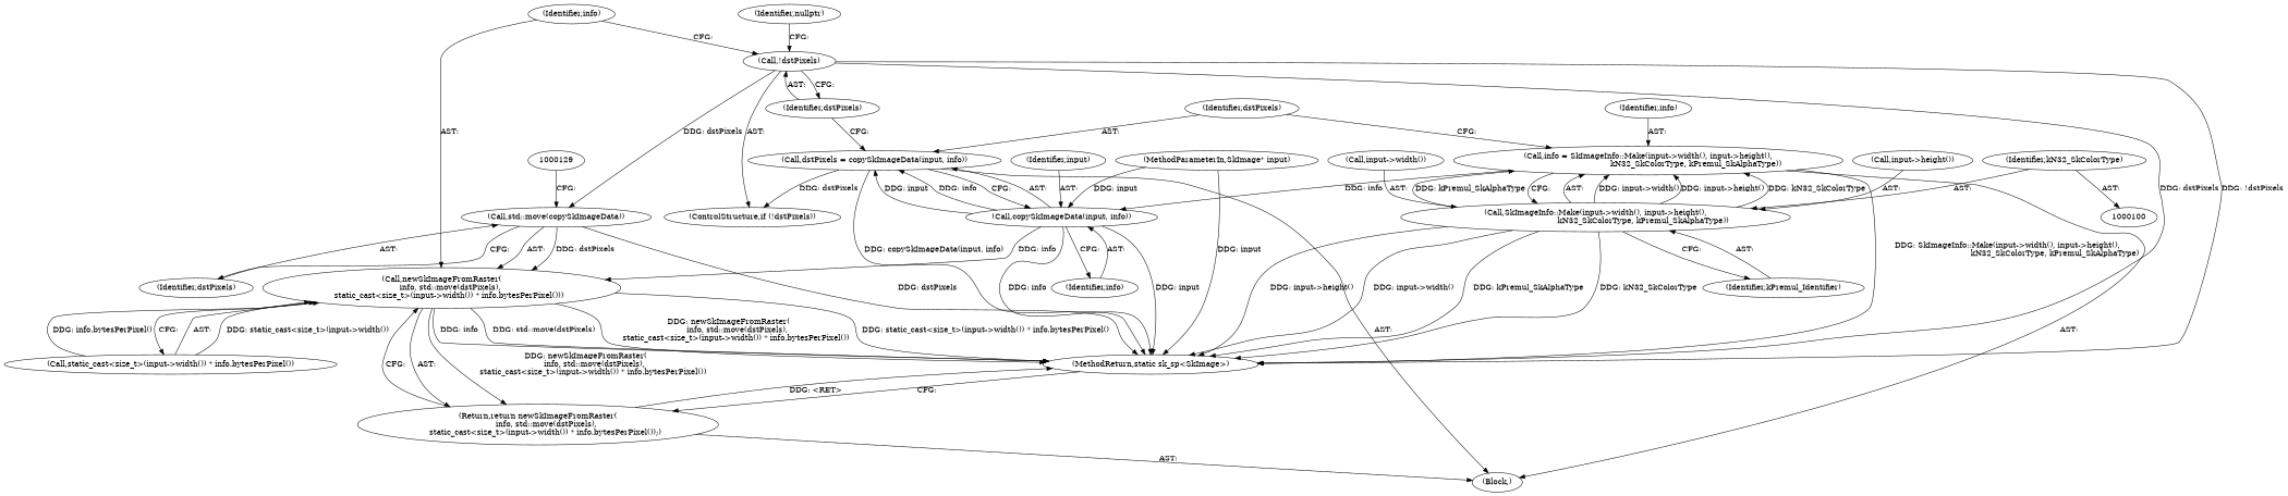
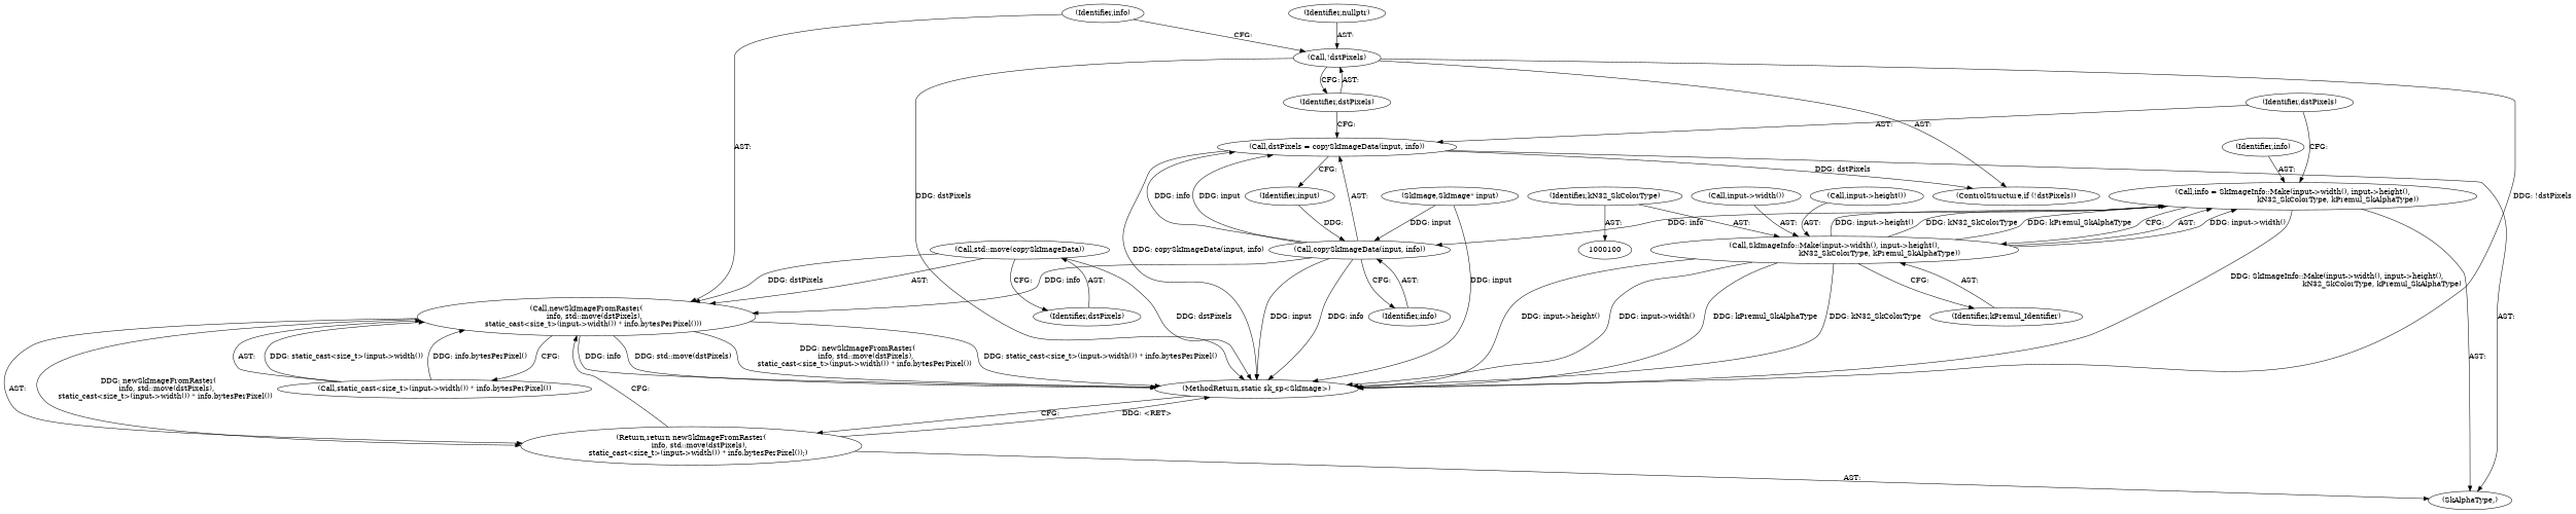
  digraph {
    n1 [label="(Call,std::move(copySkImageData))"]
    n2 [label="(Call,newSkImageFromRaster(\n       info, std::move(dstPixels),\n      static_cast<size_t>(input->width()) * info.bytesPerPixel()))"]
    n3 [label="(MethodReturn,static sk_sp<SkImage>)"]
    n4 [label="(Identifier,dstPixels)"]
    n5 [label="(Return,return newSkImageFromRaster(\n       info, std::move(dstPixels),\n      static_cast<size_t>(input->width()) * info.bytesPerPixel());)"]
    n6 [label="(Call,static_cast<size_t>(input->width()) * info.bytesPerPixel())"]
    n7 [label="(Call,!dstPixels)"]
    n8 [label="(ControlStructure,if (!dstPixels))"]
    n9 [label="(Identifier,dstPixels)"]
    n10 [label="(Call,dstPixels = copySkImageData(input, info))"]
    n11 [label="(Call,copySkImageData(input, info))"]
-   n12 [label="(Block,)"]
+   n12 [label="(SkAlphaType,)"]
    n13 [label="(Identifier,info)"]
-   n14 [label="(MethodParameterIn,SkImage* input)"]
+   n14 [label="(SkImage,SkImage* input)"]
    n15 [label="(Call,info = SkImageInfo::Make(input->width(), input->height(),\n                                       kN32_SkColorType, kPremul_SkAlphaType))"]
    n16 [label="(Call,SkImageInfo::Make(input->width(), input->height(),\n                                       kN32_SkColorType, kPremul_SkAlphaType))"]
    n17 [label="(Identifier,kPremul_Identifier)"]
    n18 [label="(Identifier,dstPixels)"]
    n19 [label="(Call,input->width())"]
    n20 [label="(Identifier,input)"]
    n21 [label="(Identifier,info)"]
    n22 [label="(Call,input->height())"]
    n23 [label="(Identifier,nullptr)"]
    n24 [label="(Identifier,info)"]
    n25 [label="(Identifier,kN32_SkColorType)"]
    1000100
-   1000129
    n1 -> n2 [label="AST: "]
    n1 -> n2 [label="DDG: dstPixels"]
    n1 -> n3 [label="DDG: dstPixels"]
    n1 -> n4 [label="CFG: "]
    n2 -> n3 [label="DDG: std::move(dstPixels)"]
    n2 -> n3 [label="DDG: newSkImageFromRaster(\n       info, std::move(dstPixels),\n      static_cast<size_t>(input->width()) * info.bytesPerPixel())"]
    n2 -> n3 [label="DDG: static_cast<size_t>(input->width()) * info.bytesPerPixel()"]
    n2 -> n3 [label="DDG: info"]
    n2 -> n5 [label="AST: "]
    n2 -> n5 [label="DDG: newSkImageFromRaster(\n       info, std::move(dstPixels),\n      static_cast<size_t>(input->width()) * info.bytesPerPixel())"]
    n2 -> n6 [label="CFG: "]
    n3 -> n5 [label="CFG: "]
    n4 -> n1 [label="AST: "]
    n5 -> n2 [label="CFG: "]
    n5 -> n3 [label="DDG: <RET>"]
    n5 -> n12 [label="AST: "]
    n6 -> n2 [label="AST: "]
    n6 -> n2 [label="DDG: static_cast<size_t>(input->width())"]
    n6 -> n2 [label="DDG: info.bytesPerPixel()"]
-   n7 -> n1 [label="DDG: dstPixels"]
    n7 -> n3 [label="DDG: !dstPixels"]
    n7 -> n3 [label="DDG: dstPixels"]
    n7 -> n8 [label="AST: "]
    n7 -> n9 [label="CFG: "]
    n9 -> n7 [label="AST: "]
    n9 -> n10 [label="CFG: "]
    n10 -> n3 [label="DDG: copySkImageData(input, info)"]
    n10 -> n8 [label="DDG: dstPixels"]
-   n10 -> n11 [label="CFG: "]
+   n10 -> n20 [label="CFG: "]
    n10 -> n12 [label="AST: "]
    n11 -> n2 [label="DDG: info"]
    n11 -> n3 [label="DDG: input"]
    n11 -> n3 [label="DDG: info"]
    n11 -> n10 [label="AST: "]
    n11 -> n10 [label="DDG: input"]
    n11 -> n10 [label="DDG: info"]
    n11 -> n13 [label="CFG: "]
    n13 -> n11 [label="AST: "]
    n14 -> n3 [label="DDG: input"]
    n14 -> n11 [label="DDG: input"]
    n15 -> n3 [label="DDG: SkImageInfo::Make(input->width(), input->height(),\n                                       kN32_SkColorType, kPremul_SkAlphaType)"]
    n15 -> n11 [label="DDG: info"]
    n15 -> n12 [label="AST: "]
    n15 -> n16 [label="CFG: "]
    n16 -> n3 [label="DDG: input->height()"]
    n16 -> n3 [label="DDG: input->width()"]
    n16 -> n3 [label="DDG: kPremul_SkAlphaType"]
    n16 -> n3 [label="DDG: kN32_SkColorType"]
    n16 -> n15 [label="AST: "]
    n16 -> n15 [label="DDG: input->width()"]
    n16 -> n15 [label="DDG: input->height()"]
    n16 -> n15 [label="DDG: kN32_SkColorType"]
    n16 -> n15 [label="DDG: kPremul_SkAlphaType"]
    n16 -> n17 [label="CFG: "]
    n17 -> n16 [label="AST: "]
    n18 -> n10 [label="AST: "]
    n18 -> n15 [label="CFG: "]
    n19 -> n16 [label="AST: "]
-   n20 -> n11 [label="AST: "]
+   n20 -> n11 [label="DDG: "]
    n21 -> n2 [label="AST: "]
    n21 -> n7 [label="CFG: "]
    n22 -> n16 [label="AST: "]
-   n23 -> n7 [label="CFG: "]
+   n23 -> n7 [label="AST: "]
    n24 -> n15 [label="AST: "]
    n25 -> n16 [label="AST: "]
    n25 -> 1000100 [label="AST: "]
-   1000129 -> n1 [label="CFG: "]
  }
